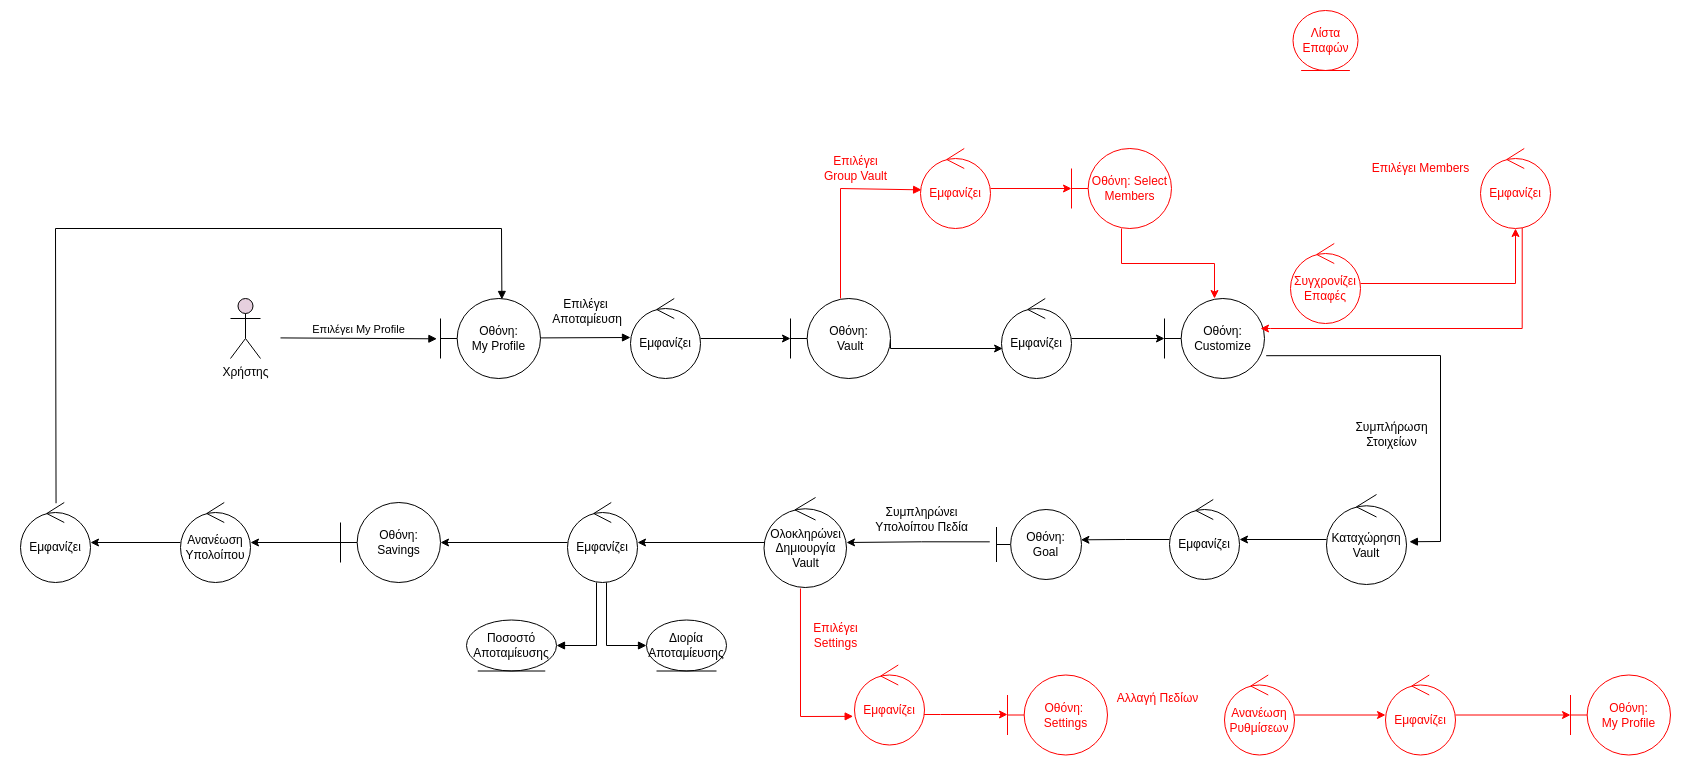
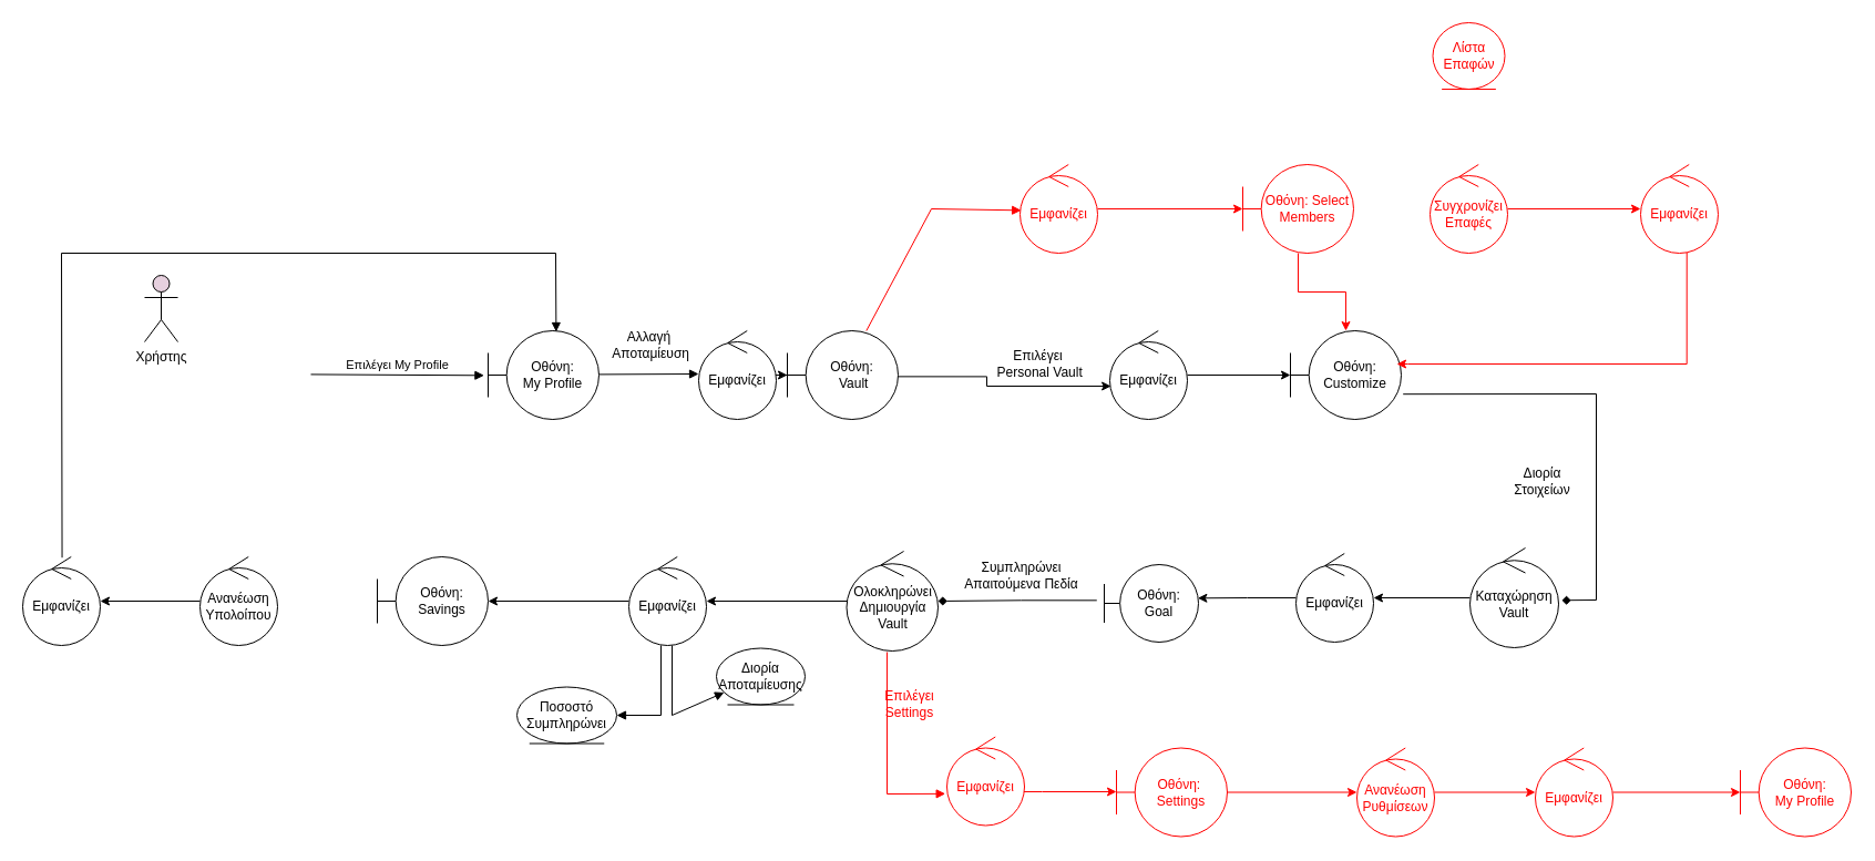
  <mxCell id="0" />
  <mxCell id="1" parent="0" />
- <mxCell id="2" value="Χρήστης&lt;br&gt;" style="shape=umlActor;verticalLabelPosition=bottom;verticalAlign=top;html=1;outlineConnect=0;fillColor=#E6D0DE;" parent="1" vertex="1"><mxGeometry x="230" y="298" width="30" height="60" as="geometry" /></mxCell>
+ <mxCell id="2" value="Χρήστης&lt;br&gt;" style="shape=umlActor;verticalLabelPosition=bottom;verticalAlign=top;html=1;outlineConnect=0;fillColor=#E6D0DE;" parent="1" vertex="1"><mxGeometry x="130" y="248" width="30" height="60" as="geometry" /></mxCell>
  <mxCell id="3" value="Οθόνη: &lt;br&gt;My Profile" style="shape=umlBoundary;whiteSpace=wrap;html=1;" parent="1" vertex="1"><mxGeometry x="440" y="298" width="100" height="80" as="geometry" /></mxCell>
  <mxCell id="4" value="Επιλέγει My Profile" style="html=1;verticalAlign=bottom;endArrow=block;rounded=0;entryX=-0.036;entryY=0.504;entryDx=0;entryDy=0;entryPerimeter=0;" parent="1" target="3" edge="1"><mxGeometry width="80" relative="1" as="geometry"><mxPoint x="280" y="337.41" as="sourcePoint" /><mxPoint x="360" y="337.41" as="targetPoint" /></mxGeometry></mxCell>
  <mxCell id="5" value="" style="html=1;verticalAlign=bottom;endArrow=block;rounded=0;" parent="1" edge="1"><mxGeometry width="80" relative="1" as="geometry"><mxPoint x="540" y="337.41" as="sourcePoint" /><mxPoint x="630" y="337" as="targetPoint" /></mxGeometry></mxCell>
  <mxCell id="6" value="" style="edgeStyle=orthogonalEdgeStyle;rounded=0;orthogonalLoop=1;jettySize=auto;html=1;" parent="1" source="7" target="9" edge="1"><mxGeometry relative="1" as="geometry" /></mxCell>
  <mxCell id="7" value="Εμφανίζει" style="ellipse;shape=umlControl;whiteSpace=wrap;html=1;" parent="1" vertex="1"><mxGeometry x="630" y="298" width="70" height="80" as="geometry" /></mxCell>
  <mxCell id="8" value="" style="edgeStyle=orthogonalEdgeStyle;rounded=0;orthogonalLoop=1;jettySize=auto;html=1;exitX=1;exitY=0.517;exitDx=0;exitDy=0;exitPerimeter=0;" parent="1" source="9" target="11" edge="1"><mxGeometry relative="1" as="geometry"><mxPoint x="950" y="339" as="targetPoint" /><Array as="points"><mxPoint x="890" y="348" /></Array></mxGeometry></mxCell>
- <mxCell id="9" value="Οθόνη:&lt;br&gt;&amp;nbsp;Vault" style="shape=umlBoundary;whiteSpace=wrap;html=1;" parent="1" vertex="1"><mxGeometry x="790" y="298" width="100" height="80" as="geometry" /></mxCell>
+ <mxCell id="9" value="Οθόνη:&lt;br&gt;&amp;nbsp;Vault" style="shape=umlBoundary;whiteSpace=wrap;html=1;" parent="1" vertex="1"><mxGeometry x="710" y="298" width="100" height="80" as="geometry" /></mxCell>
  <mxCell id="10" value="" style="edgeStyle=orthogonalEdgeStyle;rounded=0;orthogonalLoop=1;jettySize=auto;html=1;" parent="1" source="11" target="48" edge="1"><mxGeometry relative="1" as="geometry" /></mxCell>
  <mxCell id="11" value="Εμφανίζει" style="ellipse;shape=umlControl;whiteSpace=wrap;html=1;" parent="1" vertex="1"><mxGeometry x="1001" y="298" width="70" height="80" as="geometry" /></mxCell>
  <mxCell id="12" value="" style="edgeStyle=orthogonalEdgeStyle;rounded=0;orthogonalLoop=1;jettySize=auto;html=1;" parent="1" source="13" target="16" edge="1"><mxGeometry relative="1" as="geometry" /></mxCell>
  <mxCell id="13" value="Καταχώρηση Vault" style="ellipse;shape=umlControl;whiteSpace=wrap;html=1;fillColor=#FFFFFF;" parent="1" vertex="1"><mxGeometry x="1326" y="494" width="80" height="90" as="geometry" /></mxCell>
- <mxCell id="14" value="" style="html=1;verticalAlign=bottom;endArrow=block;rounded=0;entryX=1.036;entryY=0.525;entryDx=0;entryDy=0;entryPerimeter=0;startArrow=none;exitX=1.017;exitY=0.715;exitDx=0;exitDy=0;exitPerimeter=0;" parent="1" target="13" edge="1" source="48"><mxGeometry width="80" relative="1" as="geometry"><mxPoint x="1200" y="337.29" as="sourcePoint" /><mxPoint x="1250" y="578" as="targetPoint" /><Array as="points"><mxPoint x="1440" y="355" /><mxPoint x="1440" y="541" /></Array></mxGeometry></mxCell>
+ <mxCell id="14" value="" style="html=1;verticalAlign=bottom;endArrow=diamond;rounded=0;entryX=1.036;entryY=0.525;entryDx=0;entryDy=0;entryPerimeter=0;startArrow=none;exitX=1.017;exitY=0.715;exitDx=0;exitDy=0;exitPerimeter=0;" parent="1" target="13" edge="1" source="48"><mxGeometry width="80" relative="1" as="geometry"><mxPoint x="1200" y="337.29" as="sourcePoint" /><mxPoint x="1250" y="578" as="targetPoint" /><Array as="points"><mxPoint x="1440" y="355" /><mxPoint x="1440" y="541" /></Array></mxGeometry></mxCell>
  <mxCell id="15" value="" style="edgeStyle=orthogonalEdgeStyle;rounded=0;orthogonalLoop=1;jettySize=auto;html=1;entryX=0.993;entryY=0.433;entryDx=0;entryDy=0;entryPerimeter=0;" parent="1" source="16" target="49" edge="1"><mxGeometry relative="1" as="geometry" /></mxCell>
  <mxCell id="16" value="Εμφανίζει" style="ellipse;shape=umlControl;whiteSpace=wrap;html=1;" parent="1" vertex="1"><mxGeometry x="1169" y="499" width="70" height="80" as="geometry" /></mxCell>
- <mxCell id="17" value="" style="edgeStyle=orthogonalEdgeStyle;rounded=0;orthogonalLoop=1;jettySize=auto;html=1;exitX=-0.079;exitY=0.462;exitDx=0;exitDy=0;exitPerimeter=0;" parent="1" target="19" edge="1" source="49"><mxGeometry relative="1" as="geometry"><mxPoint x="1205" y="704" as="sourcePoint" /></mxGeometry></mxCell>
+ <mxCell id="17" value="" style="edgeStyle=orthogonalEdgeStyle;rounded=0;orthogonalLoop=1;jettySize=auto;html=1;exitX=-0.079;exitY=0.462;exitDx=0;exitDy=0;exitPerimeter=0;endArrow=diamond;" parent="1" target="19" edge="1" source="49"><mxGeometry relative="1" as="geometry"><mxPoint x="1205" y="704" as="sourcePoint" /></mxGeometry></mxCell>
  <mxCell id="18" value="" style="edgeStyle=orthogonalEdgeStyle;rounded=0;orthogonalLoop=1;jettySize=auto;html=1;" parent="1" source="19" target="21" edge="1"><mxGeometry relative="1" as="geometry" /></mxCell>
  <mxCell id="19" value="Ολοκληρώνει Δημιουργία Vault" style="ellipse;shape=umlControl;whiteSpace=wrap;html=1;fillColor=#FFFFFF;" parent="1" vertex="1"><mxGeometry x="763.5" y="497" width="82.5" height="90" as="geometry" /></mxCell>
  <mxCell id="20" value="" style="edgeStyle=orthogonalEdgeStyle;rounded=0;orthogonalLoop=1;jettySize=auto;html=1;" parent="1" source="21" target="23" edge="1"><mxGeometry relative="1" as="geometry" /></mxCell>
  <mxCell id="21" value="Εμφανίζει" style="ellipse;shape=umlControl;whiteSpace=wrap;html=1;" parent="1" vertex="1"><mxGeometry x="567" y="502" width="70" height="80" as="geometry" /></mxCell>
- <mxCell id="22" value="" style="edgeStyle=orthogonalEdgeStyle;rounded=0;orthogonalLoop=1;jettySize=auto;html=1;fontColor=#FF0000;strokeColor=#000000;" edge="1" parent="1" source="23" target="51"><mxGeometry relative="1" as="geometry" /></mxCell>
  <mxCell id="23" value="Οθόνη: &lt;br&gt;Savings" style="shape=umlBoundary;whiteSpace=wrap;html=1;" parent="1" vertex="1"><mxGeometry x="340" y="502" width="100" height="80" as="geometry" /></mxCell>
- <mxCell id="24" value="Διορία Αποταμίευσης" style="ellipse;shape=umlEntity;whiteSpace=wrap;html=1;fillColor=#FFFFFF;" parent="1" vertex="1"><mxGeometry x="646" y="619.5" width="80" height="51" as="geometry" /></mxCell>
+ <mxCell id="24" value="Διορία Αποταμίευσης" style="ellipse;shape=umlEntity;whiteSpace=wrap;html=1;fillColor=#FFFFFF;" parent="1" vertex="1"><mxGeometry x="646" y="584.5" width="80" height="51" as="geometry" /></mxCell>
  <mxCell id="25" value="" style="html=1;verticalAlign=bottom;endArrow=block;rounded=0;" parent="1" edge="1"><mxGeometry width="80" relative="1" as="geometry"><mxPoint x="596" y="582" as="sourcePoint" /><mxPoint x="556" y="645" as="targetPoint" /><Array as="points"><mxPoint x="596" y="645" /></Array></mxGeometry></mxCell>
  <mxCell id="26" value="" style="html=1;verticalAlign=bottom;endArrow=block;rounded=0;" parent="1" edge="1" target="24"><mxGeometry width="80" relative="1" as="geometry"><mxPoint x="606" y="582" as="sourcePoint" /><mxPoint x="646" y="662" as="targetPoint" /><Array as="points"><mxPoint x="606" y="645" /></Array></mxGeometry></mxCell>
  <mxCell id="27" value="" style="edgeStyle=orthogonalEdgeStyle;rounded=0;orthogonalLoop=1;jettySize=auto;html=1;" parent="1" source="51" target="28" edge="1"><mxGeometry relative="1" as="geometry" /></mxCell>
  <mxCell id="28" value="Εμφανίζει" style="ellipse;shape=umlControl;whiteSpace=wrap;html=1;" parent="1" vertex="1"><mxGeometry x="20" y="502" width="70" height="80" as="geometry" /></mxCell>
  <mxCell id="29" value="" style="html=1;verticalAlign=bottom;endArrow=block;rounded=0;entryX=0.614;entryY=0.012;entryDx=0;entryDy=0;entryPerimeter=0;exitX=0.508;exitY=0.009;exitDx=0;exitDy=0;exitPerimeter=0;" parent="1" source="28" target="3" edge="1"><mxGeometry width="80" relative="1" as="geometry"><mxPoint x="55" y="468" as="sourcePoint" /><mxPoint x="130" y="288" as="targetPoint" /><Array as="points"><mxPoint x="55" y="228" /><mxPoint x="501" y="228" /></Array></mxGeometry></mxCell>
  <mxCell id="30" value="" style="edgeStyle=orthogonalEdgeStyle;rounded=0;orthogonalLoop=1;jettySize=auto;html=1;fontColor=#FF0000;strokeColor=#FF0000;" parent="1" source="31" target="48" edge="1"><mxGeometry relative="1" as="geometry" /></mxCell>
- <mxCell id="31" value="&lt;font color=&quot;#ff0000&quot;&gt;Οθόνη: Select Members&lt;/font&gt;" style="shape=umlBoundary;whiteSpace=wrap;html=1;strokeColor=#FF0000;" parent="1" vertex="1"><mxGeometry x="1071" y="148" width="100" height="80" as="geometry" /></mxCell>
+ <mxCell id="31" value="&lt;font color=&quot;#ff0000&quot;&gt;Οθόνη: Select Members&lt;/font&gt;" style="shape=umlBoundary;whiteSpace=wrap;html=1;strokeColor=#FF0000;" parent="1" vertex="1"><mxGeometry x="1121" y="148" width="100" height="80" as="geometry" /></mxCell>
  <mxCell id="32" value="" style="html=1;verticalAlign=bottom;endArrow=block;rounded=0;fontColor=#FF0000;strokeColor=#FF0000;entryX=0.016;entryY=0.517;entryDx=0;entryDy=0;entryPerimeter=0;" parent="1" source="9" target="56" edge="1"><mxGeometry width="80" relative="1" as="geometry"><mxPoint x="980" y="228" as="sourcePoint" /><mxPoint x="1140" y="178" as="targetPoint" /><Array as="points"><mxPoint x="840" y="188" /></Array></mxGeometry></mxCell>
  <mxCell id="33" value="" style="edgeStyle=orthogonalEdgeStyle;rounded=0;orthogonalLoop=1;jettySize=auto;html=1;fontColor=#FF0000;strokeColor=#FF0000;" parent="1" source="34" target="54" edge="1"><mxGeometry relative="1" as="geometry" /></mxCell>
- <mxCell id="34" value="Συγχρονίζει Επαφές" style="ellipse;shape=umlControl;whiteSpace=wrap;html=1;fontColor=#FF0000;strokeColor=#FF0000;fillColor=#FFFFFF;" parent="1" vertex="1"><mxGeometry x="1290" y="243" width="70" height="80" as="geometry" /></mxCell>
- <mxCell id="35" value="&lt;font color=&quot;#ff0000&quot;&gt;Λίστα Επαφών&lt;/font&gt;" style="ellipse;shape=umlEntity;whiteSpace=wrap;html=1;fillColor=#FFFFFF;strokeColor=#FF0000;" parent="1" vertex="1"><mxGeometry x="1292.5" y="10" width="65" height="60" as="geometry" /></mxCell>
+ <mxCell id="34" value="Συγχρονίζει Επαφές" style="ellipse;shape=umlControl;whiteSpace=wrap;html=1;fontColor=#FF0000;strokeColor=#FF0000;fillColor=#FFFFFF;" parent="1" vertex="1"><mxGeometry x="1290" y="148" width="70" height="80" as="geometry" /></mxCell>
+ <mxCell id="35" value="&lt;font color=&quot;#ff0000&quot;&gt;Λίστα Επαφών&lt;/font&gt;" style="ellipse;shape=umlEntity;whiteSpace=wrap;html=1;fillColor=#FFFFFF;strokeColor=#FF0000;" parent="1" vertex="1"><mxGeometry x="1292.5" y="20" width="65" height="60" as="geometry" /></mxCell>
  <mxCell id="36" value="" style="html=1;verticalAlign=bottom;endArrow=block;rounded=0;fontColor=#FF0000;strokeColor=#FF0000;entryX=-0.019;entryY=0.642;entryDx=0;entryDy=0;entryPerimeter=0;exitX=0.442;exitY=1.011;exitDx=0;exitDy=0;exitPerimeter=0;" parent="1" target="38" edge="1" source="19"><mxGeometry width="80" relative="1" as="geometry"><mxPoint x="800" y="598" as="sourcePoint" /><mxPoint x="710" y="671" as="targetPoint" /><Array as="points"><mxPoint x="800" y="716" /></Array></mxGeometry></mxCell>
  <mxCell id="37" value="" style="edgeStyle=orthogonalEdgeStyle;rounded=0;orthogonalLoop=1;jettySize=auto;html=1;fontColor=#FF0000;strokeColor=#FF0000;" parent="1" source="38" target="40" edge="1"><mxGeometry relative="1" as="geometry"><Array as="points"><mxPoint x="940" y="714" /><mxPoint x="940" y="714" /></Array></mxGeometry></mxCell>
  <mxCell id="38" value="&lt;font color=&quot;#ff0000&quot;&gt;Εμφανίζει&lt;/font&gt;" style="ellipse;shape=umlControl;whiteSpace=wrap;html=1;strokeColor=#FF0000;" parent="1" vertex="1"><mxGeometry x="854" y="664.5" width="70" height="80" as="geometry" /></mxCell>
+ <mxCell id="39" value="" style="edgeStyle=orthogonalEdgeStyle;rounded=0;orthogonalLoop=1;jettySize=auto;html=1;fontColor=#FF0000;strokeColor=#FF0000;" parent="1" source="40" target="42" edge="1"><mxGeometry relative="1" as="geometry" /></mxCell>
  <mxCell id="40" value="&lt;font color=&quot;#ff0000&quot;&gt;Οθόνη:&amp;nbsp;&lt;br&gt;Settings&lt;br&gt;&lt;/font&gt;" style="shape=umlBoundary;whiteSpace=wrap;html=1;strokeColor=#FF0000;" parent="1" vertex="1"><mxGeometry x="1007" y="674.5" width="100" height="80" as="geometry" /></mxCell>
  <mxCell id="41" value="" style="edgeStyle=orthogonalEdgeStyle;rounded=0;orthogonalLoop=1;jettySize=auto;html=1;fontColor=#FF0000;strokeColor=#FF0000;" parent="1" source="42" target="44" edge="1"><mxGeometry relative="1" as="geometry" /></mxCell>
  <mxCell id="42" value="&lt;font color=&quot;#ff0000&quot;&gt;Ανανέωση Ρυθμίσεων&lt;/font&gt;" style="ellipse;shape=umlControl;whiteSpace=wrap;html=1;strokeColor=#FF0000;" parent="1" vertex="1"><mxGeometry x="1224" y="674.5" width="70" height="80" as="geometry" /></mxCell>
  <mxCell id="43" value="" style="edgeStyle=orthogonalEdgeStyle;rounded=0;orthogonalLoop=1;jettySize=auto;html=1;fontColor=#FF0000;strokeColor=#FF0000;" edge="1" parent="1" source="44" target="61"><mxGeometry relative="1" as="geometry" /></mxCell>
  <mxCell id="44" value="&lt;font color=&quot;#ff0000&quot;&gt;Εμφανίζει&lt;/font&gt;" style="ellipse;shape=umlControl;whiteSpace=wrap;html=1;strokeColor=#FF0000;" parent="1" vertex="1"><mxGeometry x="1385" y="674.5" width="70" height="80" as="geometry" /></mxCell>
- <mxCell id="45" value="Επιλέγει&lt;br&gt;&amp;nbsp;Αποταμίευση" style="text;html=1;align=center;verticalAlign=middle;resizable=0;points=[];autosize=1;strokeColor=none;fillColor=none;" vertex="1" parent="1"><mxGeometry x="544" y="295" width="82" height="32" as="geometry" /></mxCell>
- <mxCell id="46" value="Συμπλήρωση&lt;br&gt;&amp;nbsp;Στοιχείων&amp;nbsp;" style="text;html=1;align=center;verticalAlign=middle;resizable=0;points=[];autosize=1;strokeColor=none;fillColor=none;" vertex="1" parent="1"><mxGeometry x="1350" y="418" width="82" height="32" as="geometry" /></mxCell>
+ <mxCell id="45" value="Αλλαγή&lt;br&gt;&amp;nbsp;Αποταμίευση" style="text;html=1;align=center;verticalAlign=middle;resizable=0;points=[];autosize=1;strokeColor=none;fillColor=none;" vertex="1" parent="1"><mxGeometry x="544" y="295" width="82" height="32" as="geometry" /></mxCell>
+ <mxCell id="46" value="Διορία&lt;br&gt;&amp;nbsp;Στοιχείων&amp;nbsp;" style="text;html=1;align=center;verticalAlign=middle;resizable=0;points=[];autosize=1;strokeColor=none;fillColor=none;" vertex="1" parent="1"><mxGeometry x="1350" y="418" width="82" height="32" as="geometry" /></mxCell>
+ <mxCell id="47" value="Επιλέγει&lt;br&gt;&amp;nbsp;Personal Vault" style="text;html=1;align=center;verticalAlign=middle;resizable=0;points=[];autosize=1;strokeColor=none;fillColor=none;" vertex="1" parent="1"><mxGeometry x="890" y="312" width="91" height="32" as="geometry" /></mxCell>
  <mxCell id="48" value="Οθόνη: Customize" style="shape=umlBoundary;whiteSpace=wrap;html=1;" parent="1" vertex="1"><mxGeometry x="1164" y="298" width="100" height="80" as="geometry" /></mxCell>
  <mxCell id="49" value="Οθόνη: &lt;br&gt;Goal" style="shape=umlBoundary;whiteSpace=wrap;html=1;" parent="1" vertex="1"><mxGeometry x="996" y="509" width="85" height="70" as="geometry" /></mxCell>
- <mxCell id="50" value="Συμπληρώνει &lt;br&gt;Υπολοίπου Πεδία" style="text;html=1;align=center;verticalAlign=middle;resizable=0;points=[];autosize=1;strokeColor=none;fillColor=none;" vertex="1" parent="1"><mxGeometry x="865" y="503" width="112" height="32" as="geometry" /></mxCell>
+ <mxCell id="50" value="Συμπληρώνει &lt;br&gt;Απαιτούμενα Πεδία" style="text;html=1;align=center;verticalAlign=middle;resizable=0;points=[];autosize=1;strokeColor=none;fillColor=none;" vertex="1" parent="1"><mxGeometry x="865" y="503" width="112" height="32" as="geometry" /></mxCell>
  <mxCell id="51" value="Ανανέωση Υπολοίπου" style="ellipse;shape=umlControl;whiteSpace=wrap;html=1;" parent="1" vertex="1"><mxGeometry x="180" y="502" width="70" height="80" as="geometry" /></mxCell>
- <mxCell id="52" value="Ποσοστό Αποταμίευσης" style="ellipse;shape=umlEntity;whiteSpace=wrap;html=1;fillColor=#FFFFFF;" vertex="1" parent="1"><mxGeometry x="466" y="619.5" width="90" height="51" as="geometry" /></mxCell>
- <mxCell id="53" value="&lt;font color=&quot;#ff0000&quot;&gt;Επιλέγει &lt;br&gt;Group Vault&lt;/font&gt;" style="text;html=1;align=center;verticalAlign=middle;resizable=0;points=[];autosize=1;strokeColor=none;fillColor=none;" vertex="1" parent="1"><mxGeometry x="815" y="153" width="80" height="30" as="geometry" /></mxCell>
+ <mxCell id="52" value="Ποσοστό Συμπληρώνει" style="ellipse;shape=umlEntity;whiteSpace=wrap;html=1;fillColor=#FFFFFF;" vertex="1" parent="1"><mxGeometry x="466" y="619.5" width="90" height="51" as="geometry" /></mxCell>
  <mxCell id="54" value="&lt;font color=&quot;#ff0000&quot;&gt;Εμφανίζει&lt;/font&gt;" style="ellipse;shape=umlControl;whiteSpace=wrap;html=1;strokeColor=#FF0000;" parent="1" vertex="1"><mxGeometry x="1480" y="148" width="70" height="80" as="geometry" /></mxCell>
  <mxCell id="55" value="" style="edgeStyle=orthogonalEdgeStyle;rounded=0;orthogonalLoop=1;jettySize=auto;html=1;strokeColor=#FF0000;" edge="1" parent="1" source="56" target="31"><mxGeometry relative="1" as="geometry" /></mxCell>
  <mxCell id="56" value="&lt;font color=&quot;#ff0000&quot;&gt;Εμφανίζει&lt;/font&gt;" style="ellipse;shape=umlControl;whiteSpace=wrap;html=1;strokeColor=#FF0000;" vertex="1" parent="1"><mxGeometry x="920" y="148" width="70" height="80" as="geometry" /></mxCell>
- <mxCell id="57" value="&lt;font color=&quot;#ff0000&quot;&gt;Επιλέγει Members&lt;/font&gt;" style="text;html=1;align=center;verticalAlign=middle;resizable=0;points=[];autosize=1;strokeColor=none;fillColor=none;" vertex="1" parent="1"><mxGeometry x="1365" y="158" width="110" height="20" as="geometry" /></mxCell>
  <mxCell id="58" value="" style="edgeStyle=orthogonalEdgeStyle;rounded=0;orthogonalLoop=1;jettySize=auto;html=1;fontColor=#FF0000;strokeColor=#FF0000;exitX=0.596;exitY=0.99;exitDx=0;exitDy=0;exitPerimeter=0;" edge="1" parent="1" source="54"><mxGeometry relative="1" as="geometry"><mxPoint x="1181" y="198" as="sourcePoint" /><mxPoint x="1260" y="328" as="targetPoint" /><Array as="points"><mxPoint x="1522" y="328" /><mxPoint x="1270" y="328" /></Array></mxGeometry></mxCell>
- <mxCell id="59" value="Επιλέγει &lt;br&gt;Settings" style="text;html=1;align=center;verticalAlign=middle;resizable=0;points=[];autosize=1;strokeColor=none;fillColor=none;fontColor=#FF0000;" vertex="1" parent="1"><mxGeometry x="805" y="619.5" width="60" height="30" as="geometry" /></mxCell>
- <mxCell id="60" value="Αλλαγή Πεδίων" style="text;html=1;align=center;verticalAlign=middle;resizable=0;points=[];autosize=1;strokeColor=none;fillColor=none;fontColor=#FF0000;" vertex="1" parent="1"><mxGeometry x="1107" y="688" width="100" height="20" as="geometry" /></mxCell>
+ <mxCell id="59" value="Επιλέγει &lt;br&gt;Settings" style="text;html=1;align=center;verticalAlign=middle;resizable=0;points=[];autosize=1;strokeColor=none;fillColor=none;fontColor=#FF0000;" vertex="1" parent="1"><mxGeometry x="790" y="619.5" width="60" height="30" as="geometry" /></mxCell>
  <mxCell id="61" value="&lt;font color=&quot;#ff0000&quot;&gt;Οθόνη: &lt;br&gt;My Profile&lt;/font&gt;" style="shape=umlBoundary;whiteSpace=wrap;html=1;strokeColor=#FF0000;" vertex="1" parent="1"><mxGeometry x="1570" y="674.5" width="100" height="80" as="geometry" /></mxCell>
